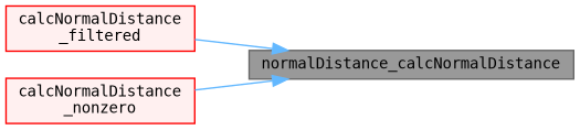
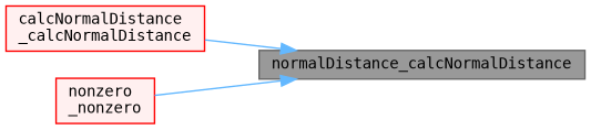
  digraph {
    fontname="DejaVu Sans Mono"
    rankdir=RL
    node [color=red fillcolor="#FFF0F0" fontname="DejaVu Sans Mono" fontsize=10 shape=box style=filled]
    edge [color=steelblue1 dir=back fontname="DejaVu Sans Mono" fontsize=10 labelfontname=Helvetica labelfontsize=10 style=solid]
    n1 [color=gray40 fillcolor=grey60 fontcolor=black height=0.2 label=normalDistance_calcNormalDistance width=0.4]
-   n2 [height=0.2 label="calcNormalDistance\l_filtered" width=0.4]
-   n3 [height=0.2 label="calcNormalDistance\l_nonzero" width=0.4]
+   n2 [height=0.2 label="calcNormalDistance\l_calcNormalDistance" width=0.4]
+   n3 [height=0.2 label="nonzero\l_nonzero" width=0.4]
    n1 -> n2
    n1 -> n3
  }
